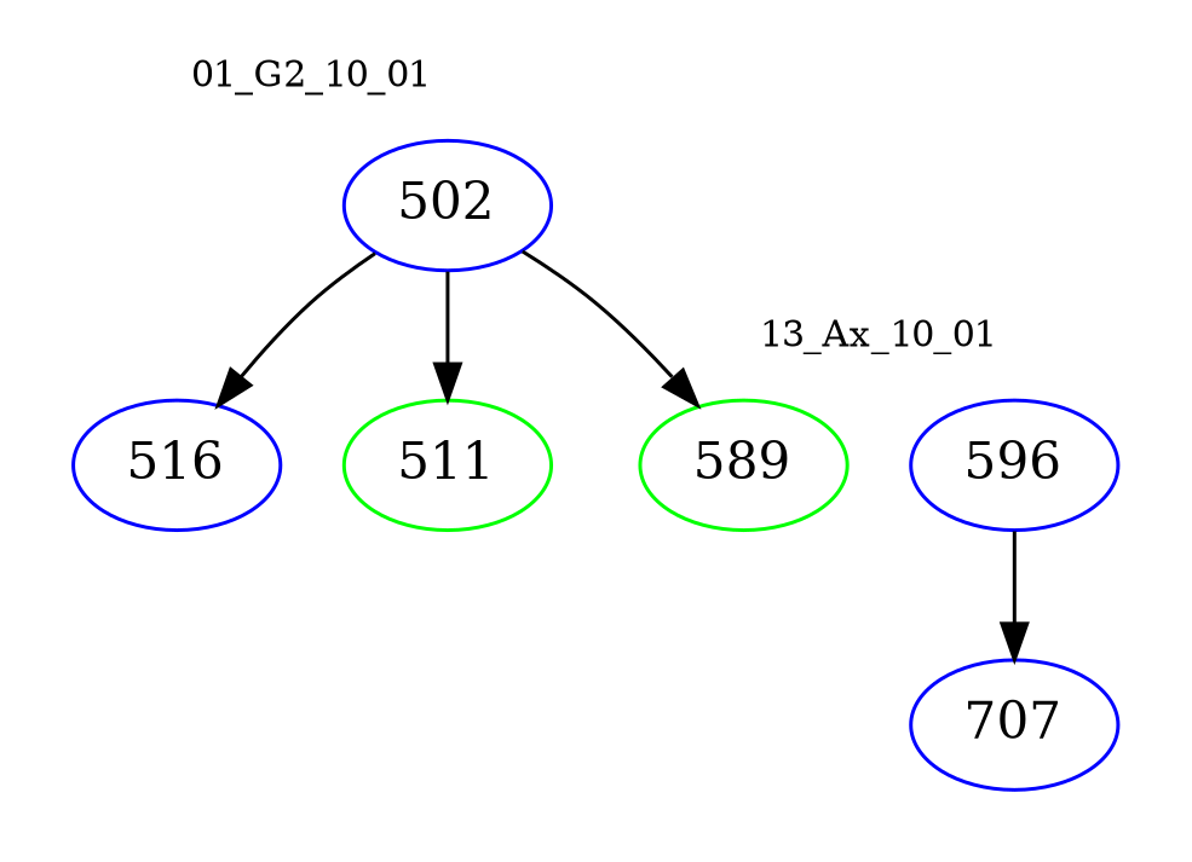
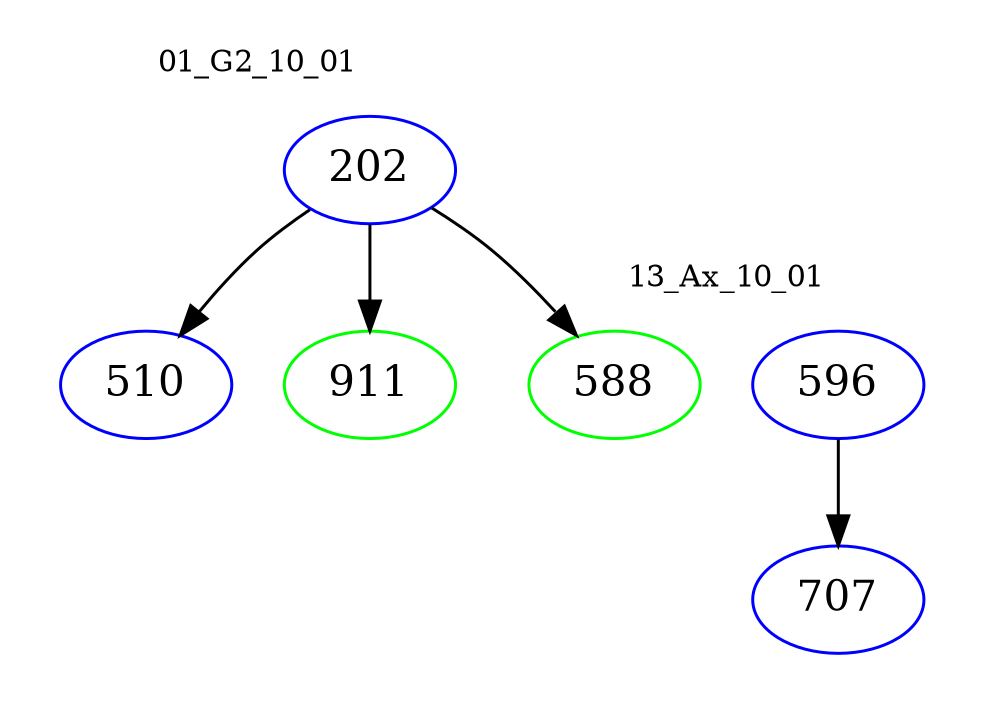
  digraph {
    node [color=blue]
    edge [color=black]
    n1 [label=596]
-   n2 [color=green label=589]
+   n2 [color=green label=588]
    n3 [label=707]
-   n4 [label=502]
-   n5 [label=516]
-   n6 [color=green label=511]
+   n4 [label=202]
+   n5 [label=510]
+   n6 [color=green label=911]
    subgraph cluster_1 {
      color=white
      fontsize=10
      label="13_Ax_10_01"
      n1
      n2
      n3
    }
    subgraph cluster_2 {
      color=white
      fontsize=10
      label="01_G2_10_01"
      n4
      n5
      n6
    }
    n1 -> n3
    n4 -> n2
    n4 -> n5
    n4 -> n6
  }
